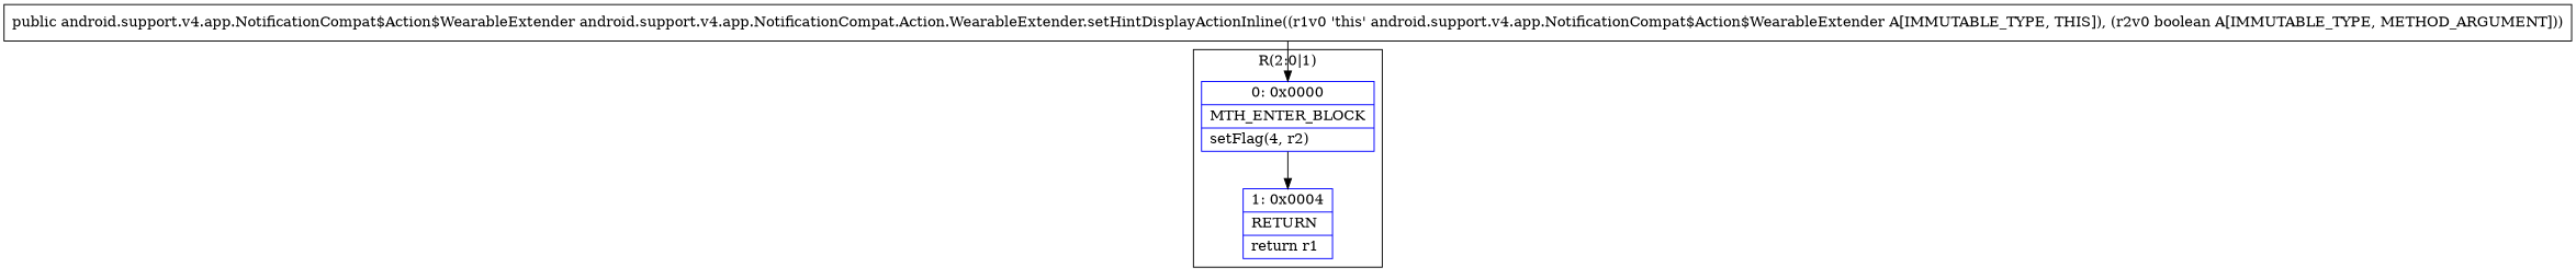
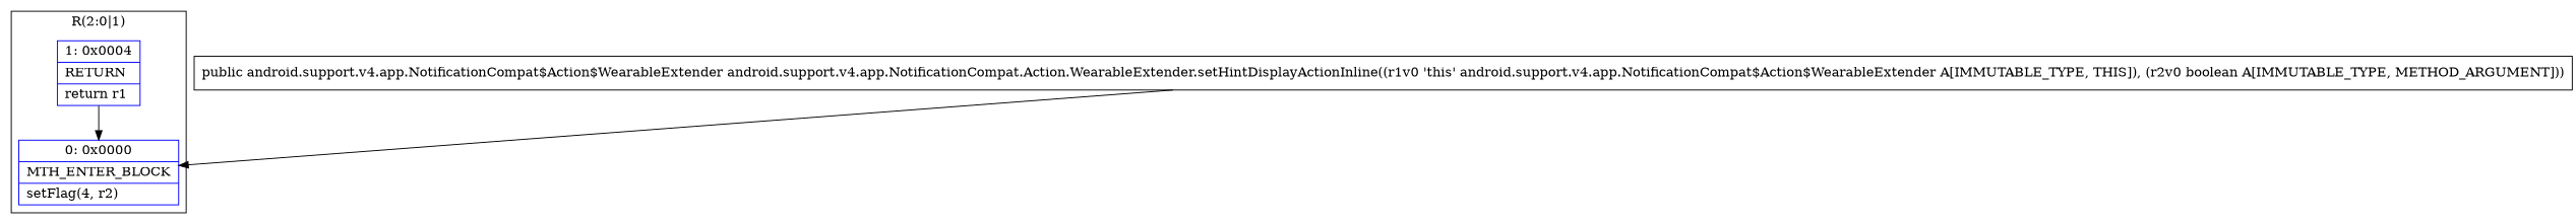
  digraph {
    node [color=blue shape=record]
    n1 [label="{0\:\ 0x0000|MTH_ENTER_BLOCK\l|setFlag(4, r2)\l}"]
    n2 [label="{1\:\ 0x0004|RETURN\l|return r1\l}"]
    n3 [label="{public android.support.v4.app.NotificationCompat$Action$WearableExtender android.support.v4.app.NotificationCompat.Action.WearableExtender.setHintDisplayActionInline((r1v0 'this' android.support.v4.app.NotificationCompat$Action$WearableExtender A[IMMUTABLE_TYPE, THIS]), (r2v0 boolean A[IMMUTABLE_TYPE, METHOD_ARGUMENT])) }" color=""]
    subgraph cluster_1 {
      label="R(2:0|1)"
      n1
      n2
    }
-   n1 -> n2
+   n2 -> n1
    n3 -> n1
  }
